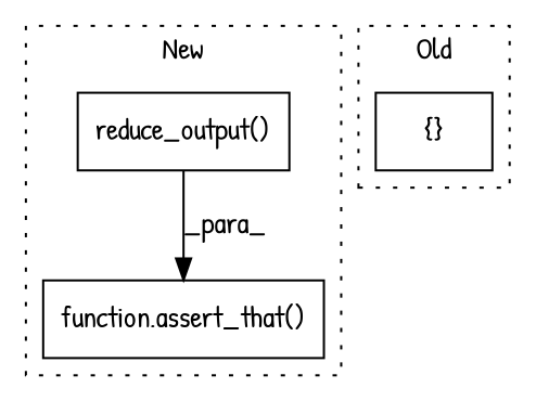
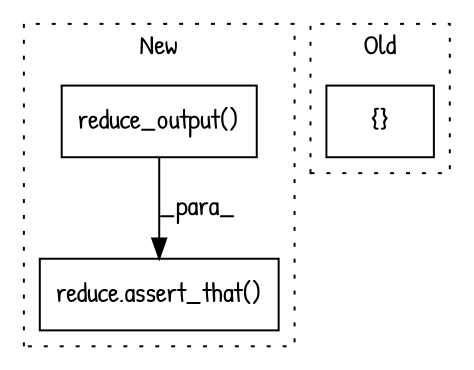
  digraph {
    fontname="Patrick Hand"
    node [a=75 shape=box fontname="Patrick Hand"]
    n1 [l=22 label="reduce_output()" s=3321]
-   n2 [l="12,1" label="function.assert_that()" s="3309,3387"]
+   n2 [l="12,1" label="reduce.assert_that()" s="3309,3387"]
    n3 [a=95 l="1,1" label="{}" s="3053,3060"]
    subgraph cluster_1 {
      label=New
      style=dotted
      n1
      n2
    }
    subgraph cluster_2 {
      label=Old
      style=dotted
      n3
    }
    n1 -> n2 [label=_para_ fontname="Patrick Hand"]
  }
